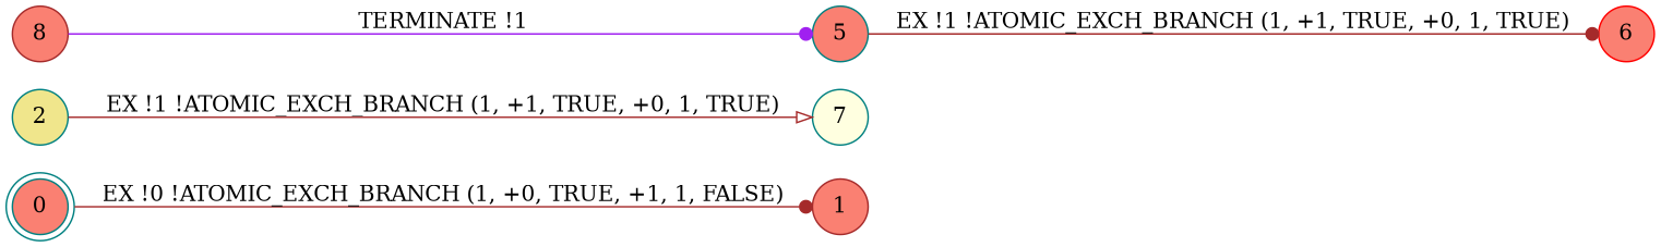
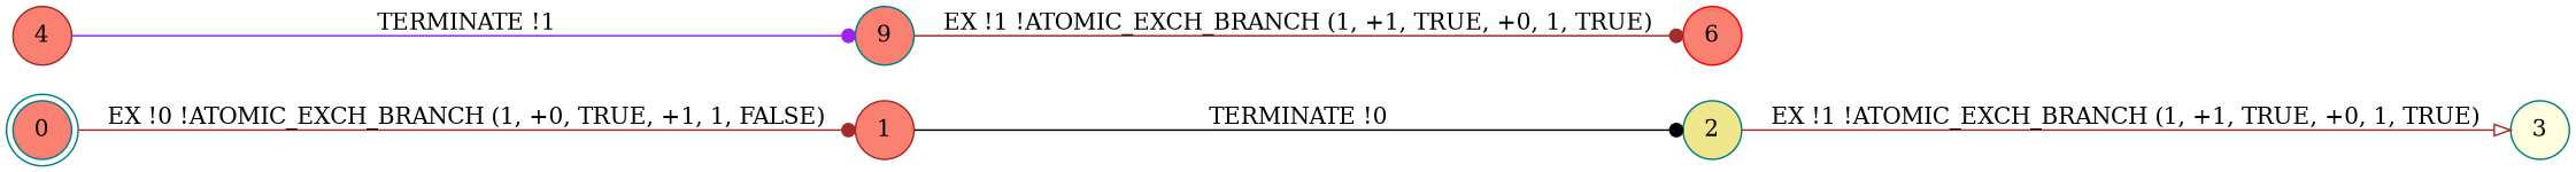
  digraph {
    rankdir=LR
    node [color=teal fillcolor=salmon shape=circle style=filled]
    edge [arrowhead=dot color=brown]
    0 [peripheries=2]
    1 [color=brown]
    2 [fillcolor=khaki]
-   3 [fillcolor=lightyellow label=7]
-   4 [color=brown label=8]
-   5
+   3 [fillcolor=lightyellow]
+   4 [color=brown]
+   5 [label=9]
    6 [color=red]
    0 -> 1 [label="EX !0 !ATOMIC_EXCH_BRANCH (1, +0, TRUE, +1, 1, FALSE)"]
+   1 -> 2 [color=black label="TERMINATE !0"]
    2 -> 3 [arrowhead=onormal label="EX !1 !ATOMIC_EXCH_BRANCH (1, +1, TRUE, +0, 1, TRUE)"]
    4 -> 5 [color=purple label="TERMINATE !1"]
    5 -> 6 [label="EX !1 !ATOMIC_EXCH_BRANCH (1, +1, TRUE, +0, 1, TRUE)"]
  }
